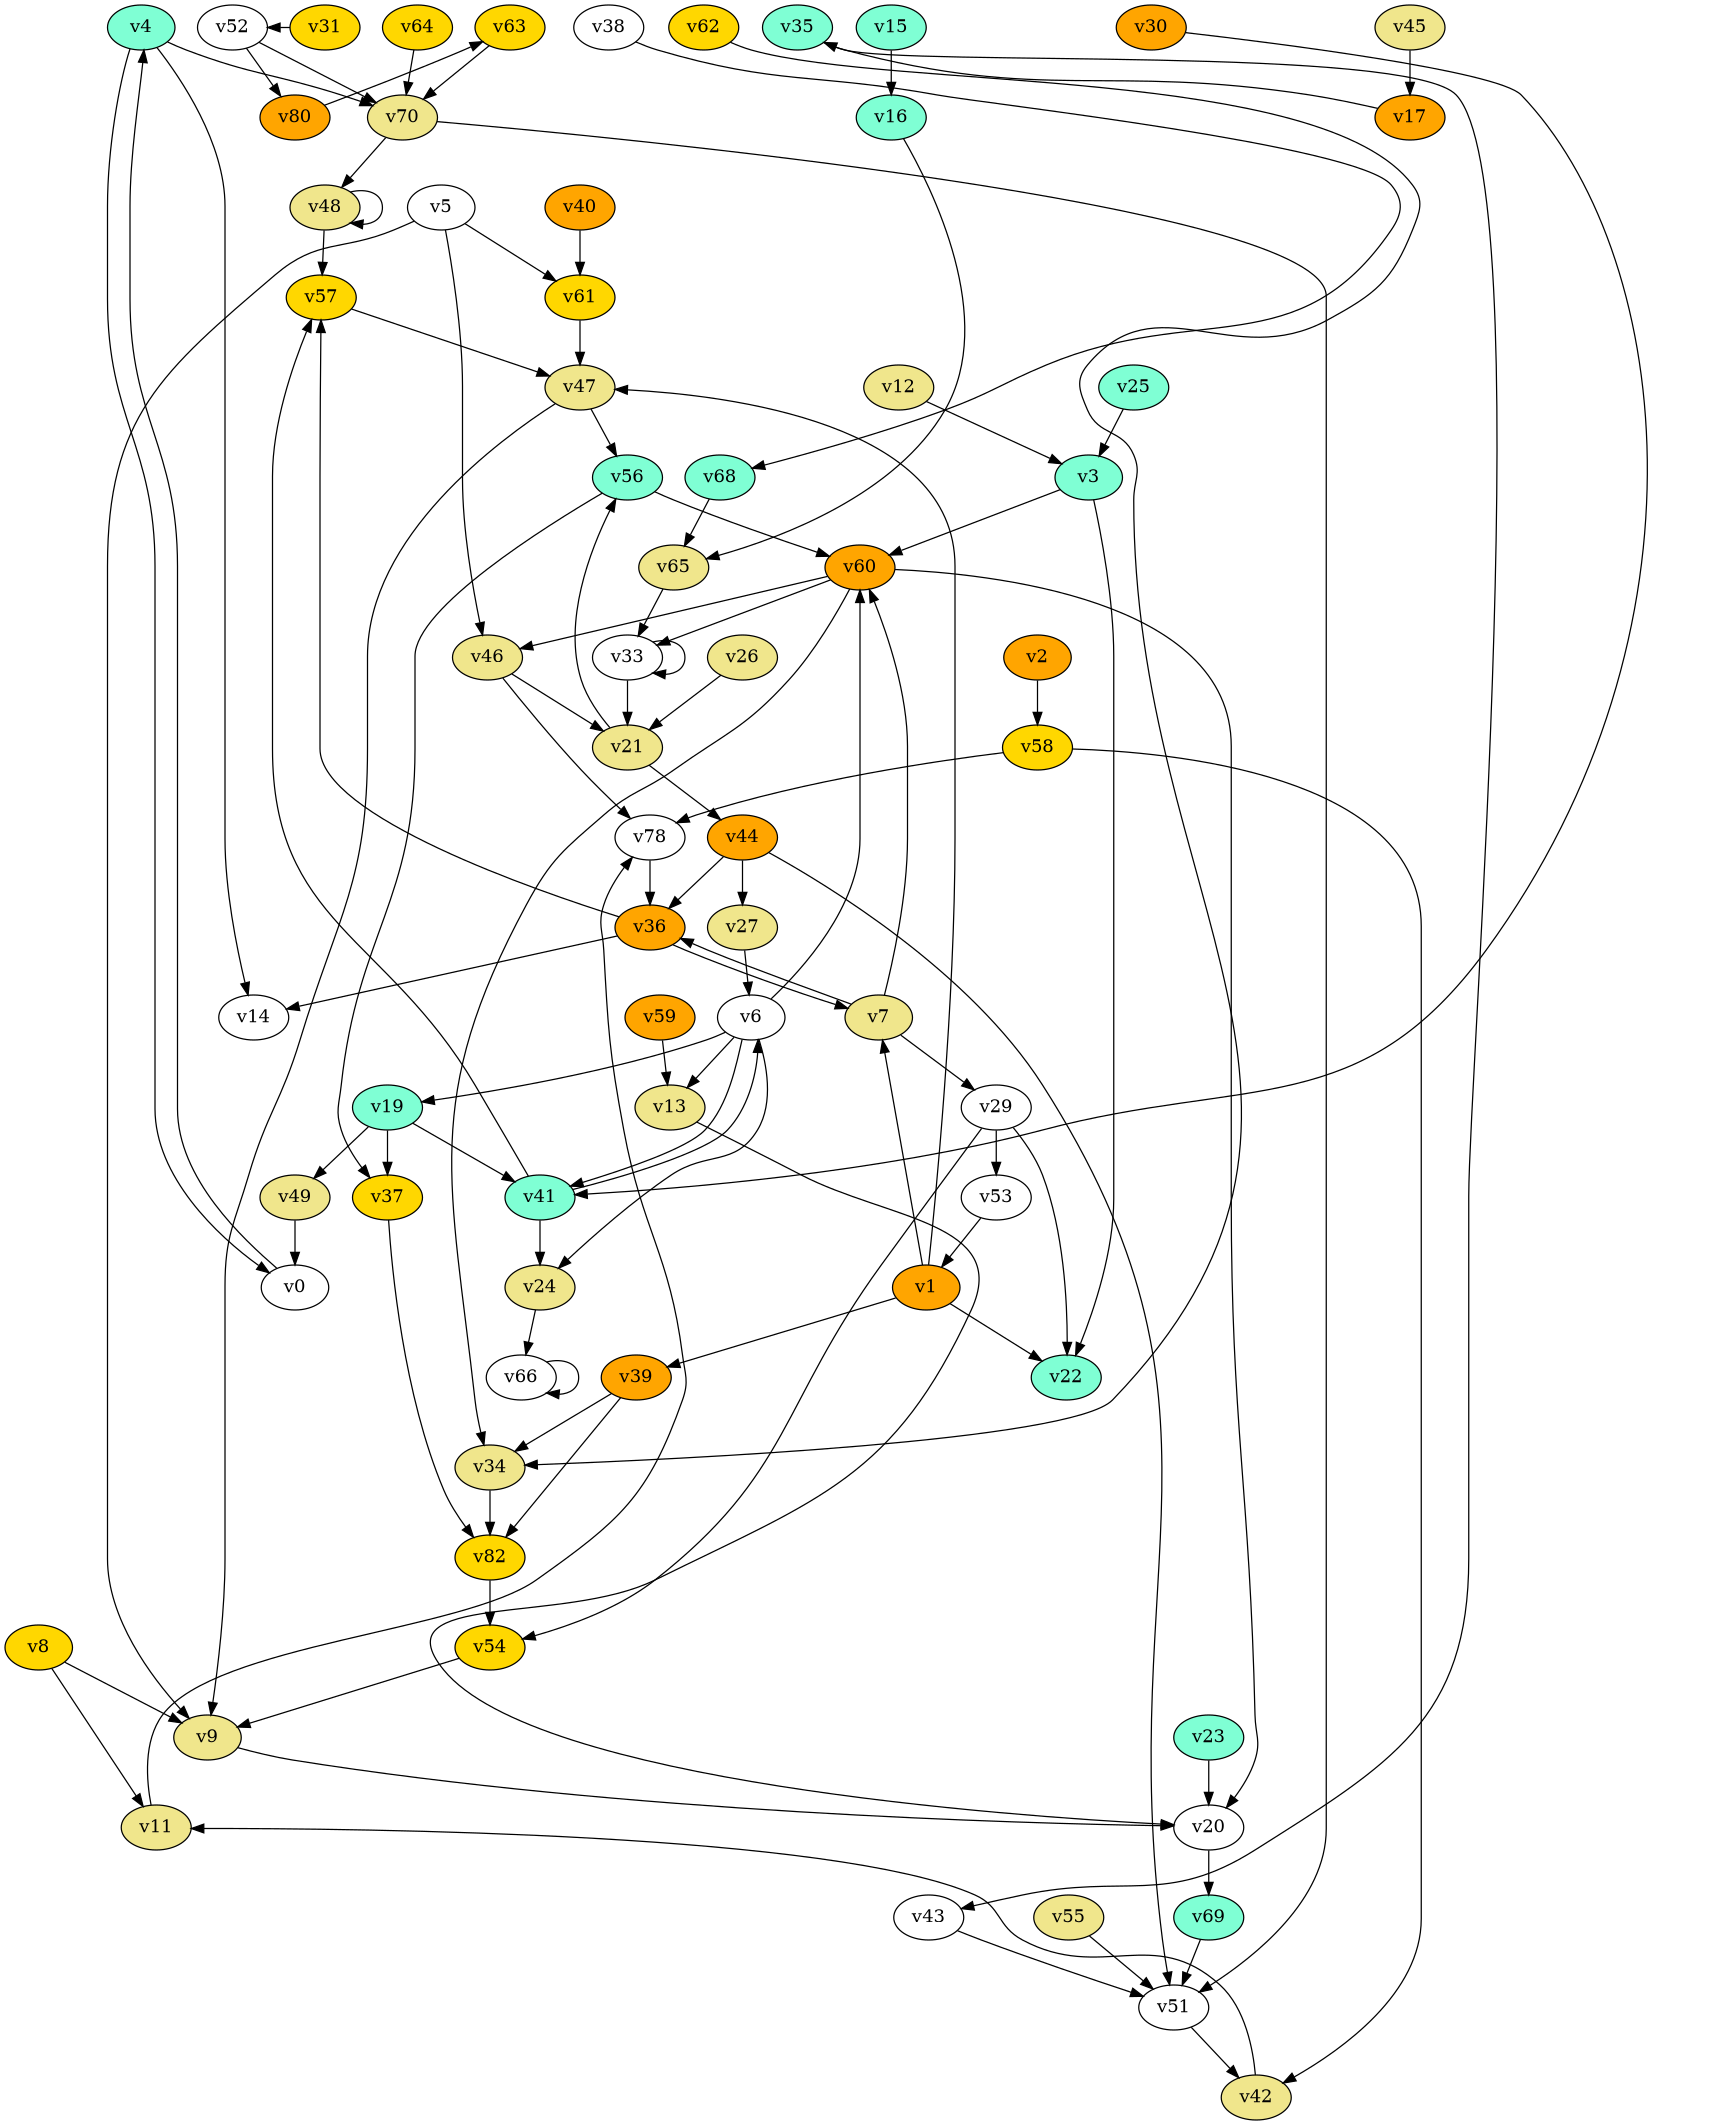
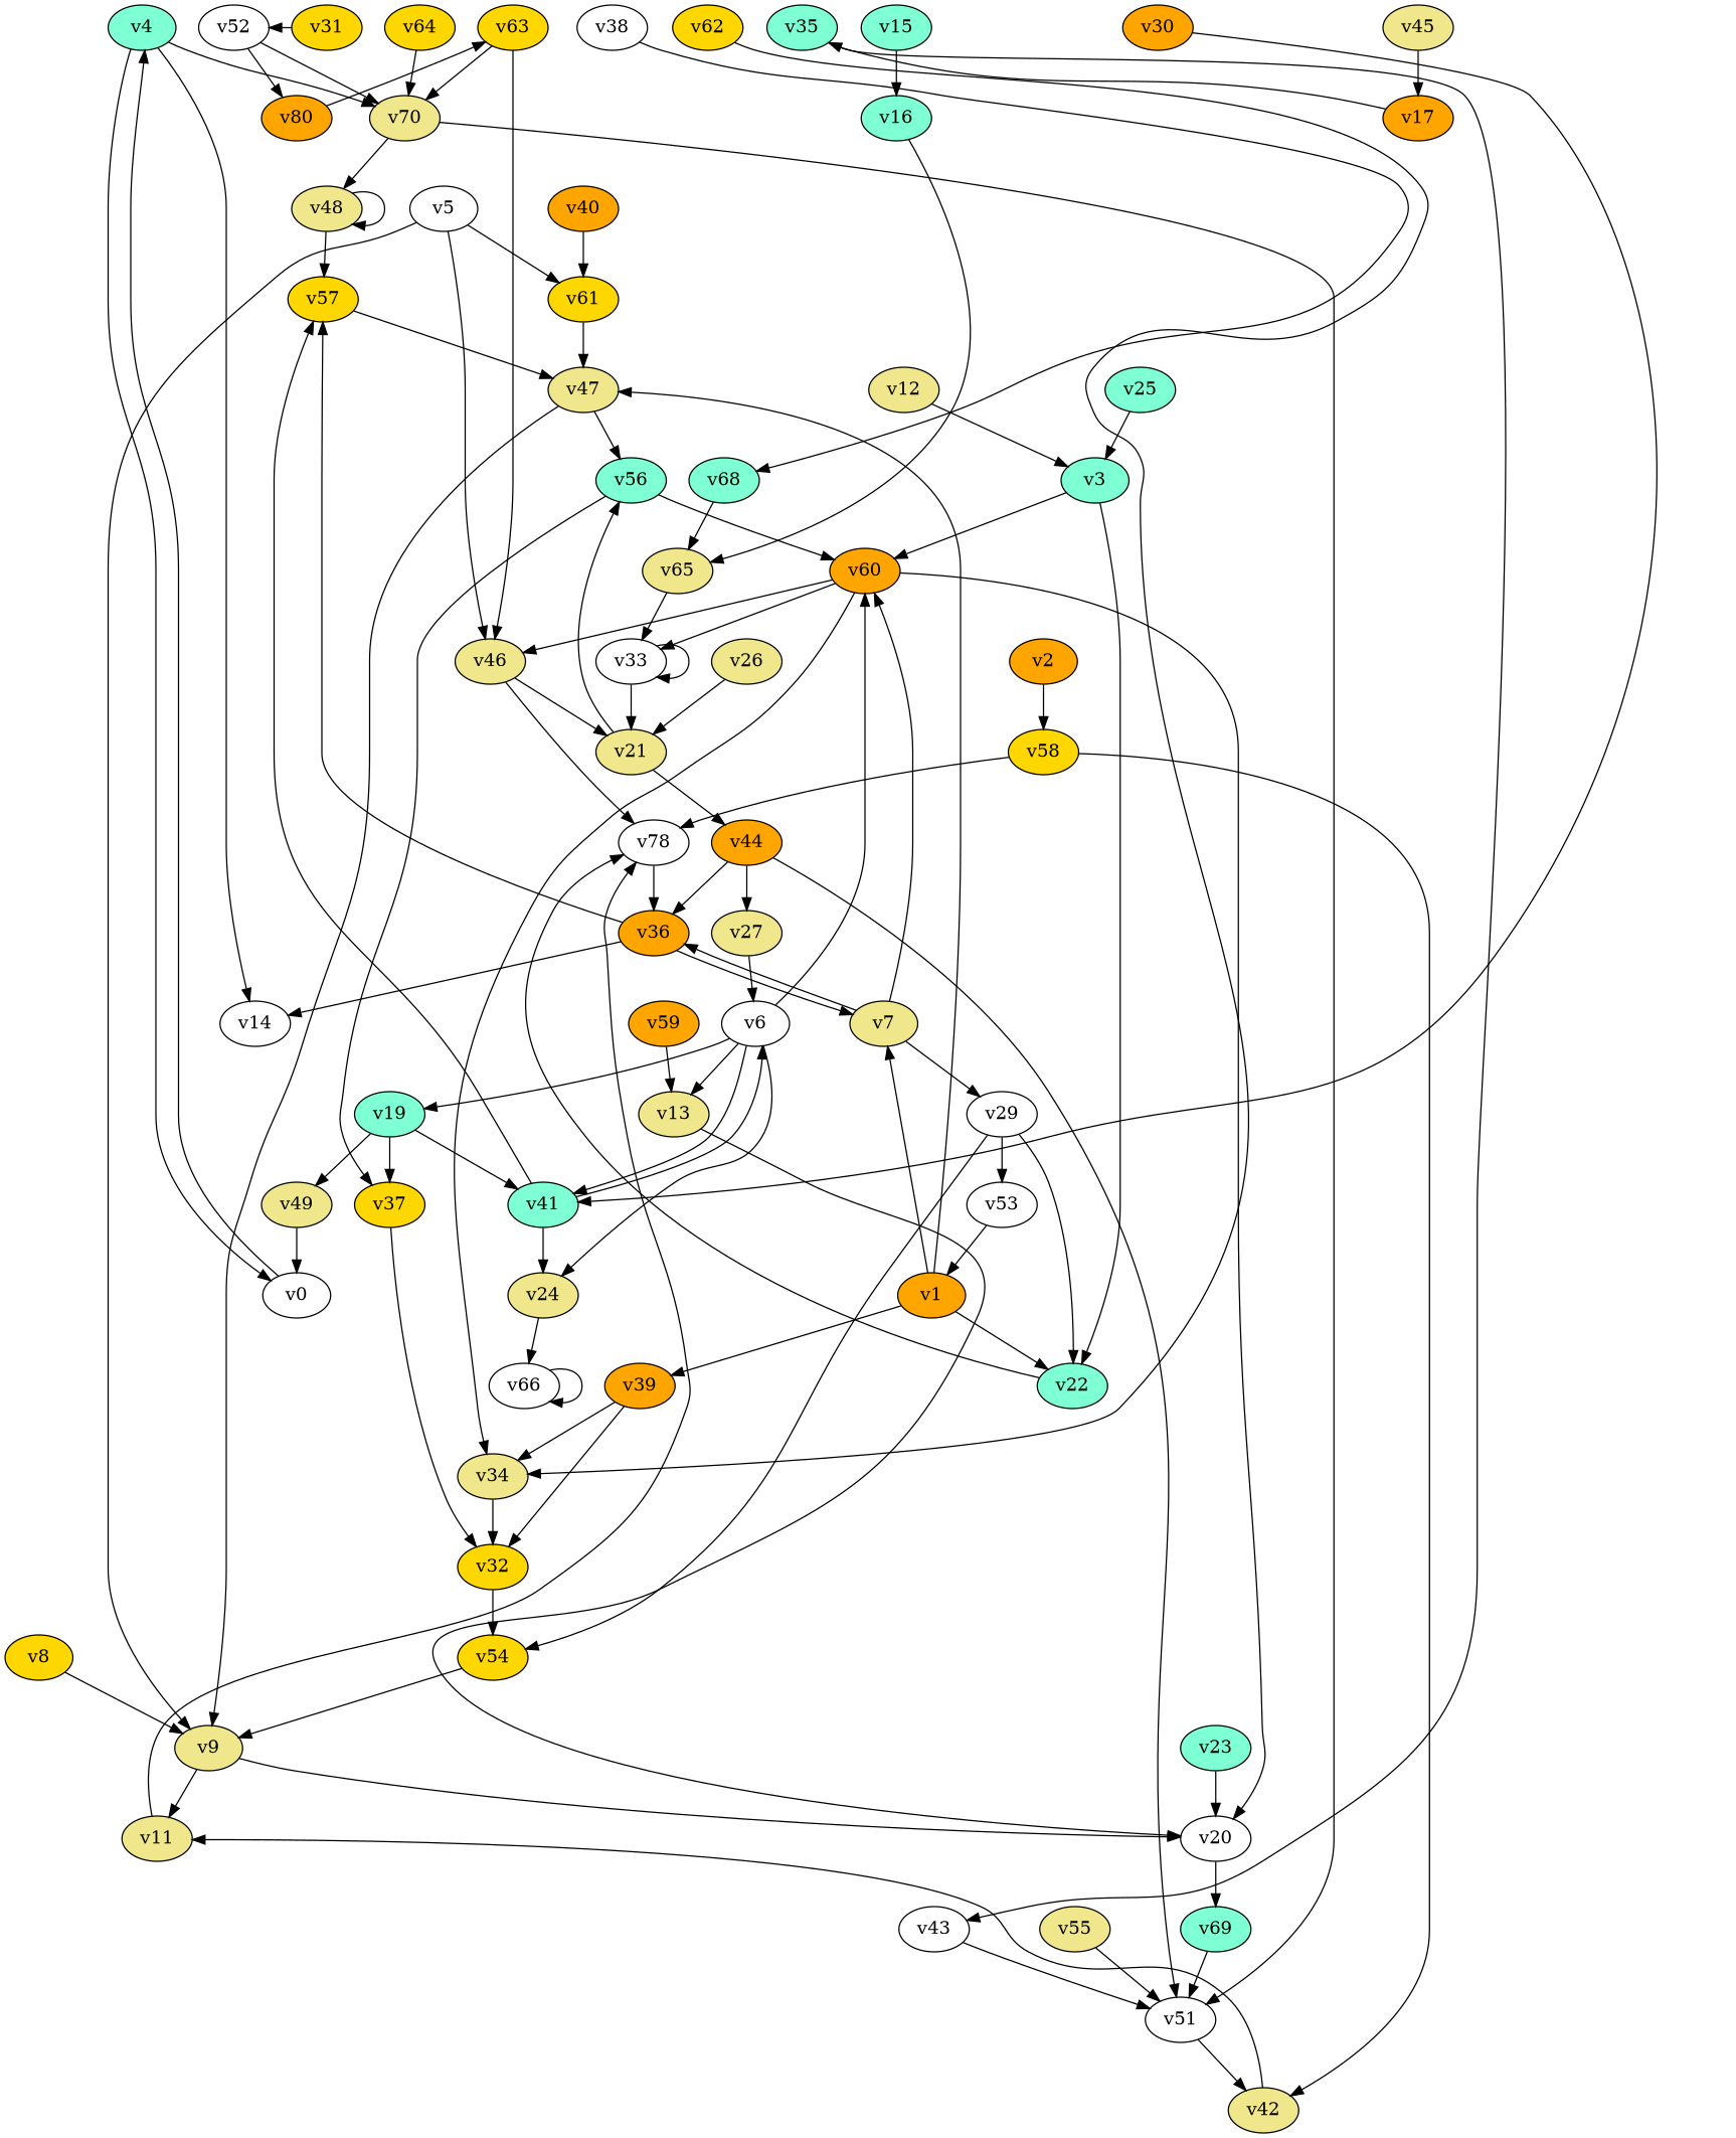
  digraph {
    node [fillcolor=khaki player=1 style=filled]
    v0 [fillcolor=white]
    v4 [fillcolor=aquamarine player=0]
    n3 [label=v70]
    v14 [fillcolor=white player=0]
    v1 [fillcolor=orange]
    v22 [fillcolor=aquamarine player=0]
    v39 [fillcolor=orange player=0]
    v47
    v7 [player=0]
    n10 [fillcolor=white label=v78]
-   v32 [fillcolor=gold label=v82]
+   v32 [fillcolor=gold]
    v34 [player=0]
    v9
    v56 [fillcolor=aquamarine]
    v2 [fillcolor=orange player=0]
    v58 [fillcolor=gold player=0]
    v42 [player=0]
    v3 [fillcolor=aquamarine player=0]
    v60 [fillcolor=orange player=0]
    v46
    v20 [fillcolor=white]
    v33 [fillcolor=white player=0]
    v48 [player=0]
    v51 [fillcolor=white player=0]
    v5 [fillcolor=white player=0]
    v61 [fillcolor=gold]
    v21
    v6 [fillcolor=white player=0]
    v13
    v19 [fillcolor=aquamarine]
    v24
    v41 [fillcolor=aquamarine]
    v37 [fillcolor=gold]
    v49
    v66 [fillcolor=white player=0]
    v57 [fillcolor=gold]
    v29 [fillcolor=white]
    v36 [fillcolor=orange]
    v54 [fillcolor=gold player=0]
    v53 [fillcolor=white player=0]
    v8 [fillcolor=gold]
    v11
    v69 [fillcolor=aquamarine player=0]
    v12
    v15 [fillcolor=aquamarine player=0]
    v16 [fillcolor=aquamarine]
    v65 [player=0]
    v17 [fillcolor=orange]
    v35 [fillcolor=aquamarine player=0]
    v43 [fillcolor=white player=0]
    v44 [fillcolor=orange player=0]
    v27
    v23 [fillcolor=aquamarine player=0]
    v25 [fillcolor=aquamarine player=0]
    v26
    v30 [fillcolor=orange]
    v31 [fillcolor=gold]
    v52 [fillcolor=white player=0]
    n59 [fillcolor=orange label=v80 player=0]
    v38 [fillcolor=white player=0]
    v68 [fillcolor=aquamarine player=0]
    v40 [fillcolor=orange]
    v45 [player=0]
    v63 [fillcolor=gold]
    v55
    v59 [fillcolor=orange]
    v62 [fillcolor=gold player=0]
    v64 [fillcolor=gold]
    v0 -> v4 [constraint="t mod 3 == 1"]
    v4 -> v0
    v4 -> n3
    v4 -> v14
    n3 -> v48
    n3 -> v51
    v1 -> v22
    v1 -> v39
    v1 -> v47
    v1 -> v7
+   v22 -> n10 [constraint="t >= 2"]
    v39 -> v32
    v39 -> v34
    v47 -> v9
    v47 -> v56
    v7 -> v60
    v7 -> v29
    v7 -> v36
    n10 -> v36
    v32 -> v54
    v34 -> v32
    v9 -> v20
    v56 -> v60
    v56 -> v37
    v2 -> v58
    v58 -> n10
    v58 -> v42
    v42 -> v11 [constraint="t mod 5 == 1"]
    v3 -> v22
    v3 -> v60
    v60 -> v34
    v60 -> v46
    v60 -> v20
    v60 -> v33 [constraint="t mod 4 == 1"]
    v46 -> n10
    v46 -> v21
    v20 -> v69
    v33 -> v33
    v33 -> v21
    v48 -> v48 [constraint="t < 5"]
    v48 -> v57
    v51 -> v42
    v5 -> v9
    v5 -> v46
    v5 -> v61
    v61 -> v47
    v21 -> v56
    v21 -> v44
    v6 -> v60
    v6 -> v13
    v6 -> v19
    v6 -> v24
    v6 -> v41
    v13 -> v20 [constraint="t < 5"]
    v19 -> v41
    v19 -> v37
    v19 -> v49
    v24 -> v66
    v41 -> v6
    v41 -> v24
    v41 -> v57
    v37 -> v32
    v49 -> v0
    v66 -> v66
    v57 -> v47
    v29 -> v22
    v29 -> v54
    v29 -> v53
    v36 -> v14
    v36 -> v7
    v36 -> v57
    v54 -> v9
    v53 -> v1
    v8 -> v9
-   v8 -> v11
+   v9 -> v11
    v11 -> n10 [constraint="t < 8"]
    v69 -> v51
    v12 -> v3
    v15 -> v16
    v16 -> v65 [constraint="t < 12"]
    v65 -> v33
    v17 -> v35 [constraint="t >= 3"]
    v35 -> v43 [constraint="t < 8"]
    v43 -> v51
    v44 -> v51
    v44 -> v36
    v44 -> v27
    v27 -> v6
    v23 -> v20
    v25 -> v3
    v26 -> v21
    v30 -> v41 [constraint="t < 12"]
    v31 -> v52 [constraint="t mod 5 == 0"]
    v52 -> n3
    v52 -> n59
    n59 -> v63 [constraint="t mod 5 == 0"]
    v38 -> v68 [constraint="t < 5"]
    v68 -> v65
    v40 -> v61
    v45 -> v17
    v63 -> n3
+   v63 -> v46
    v55 -> v51
    v59 -> v13
    v62 -> v34 [constraint="t < 5"]
    v64 -> n3
  }
